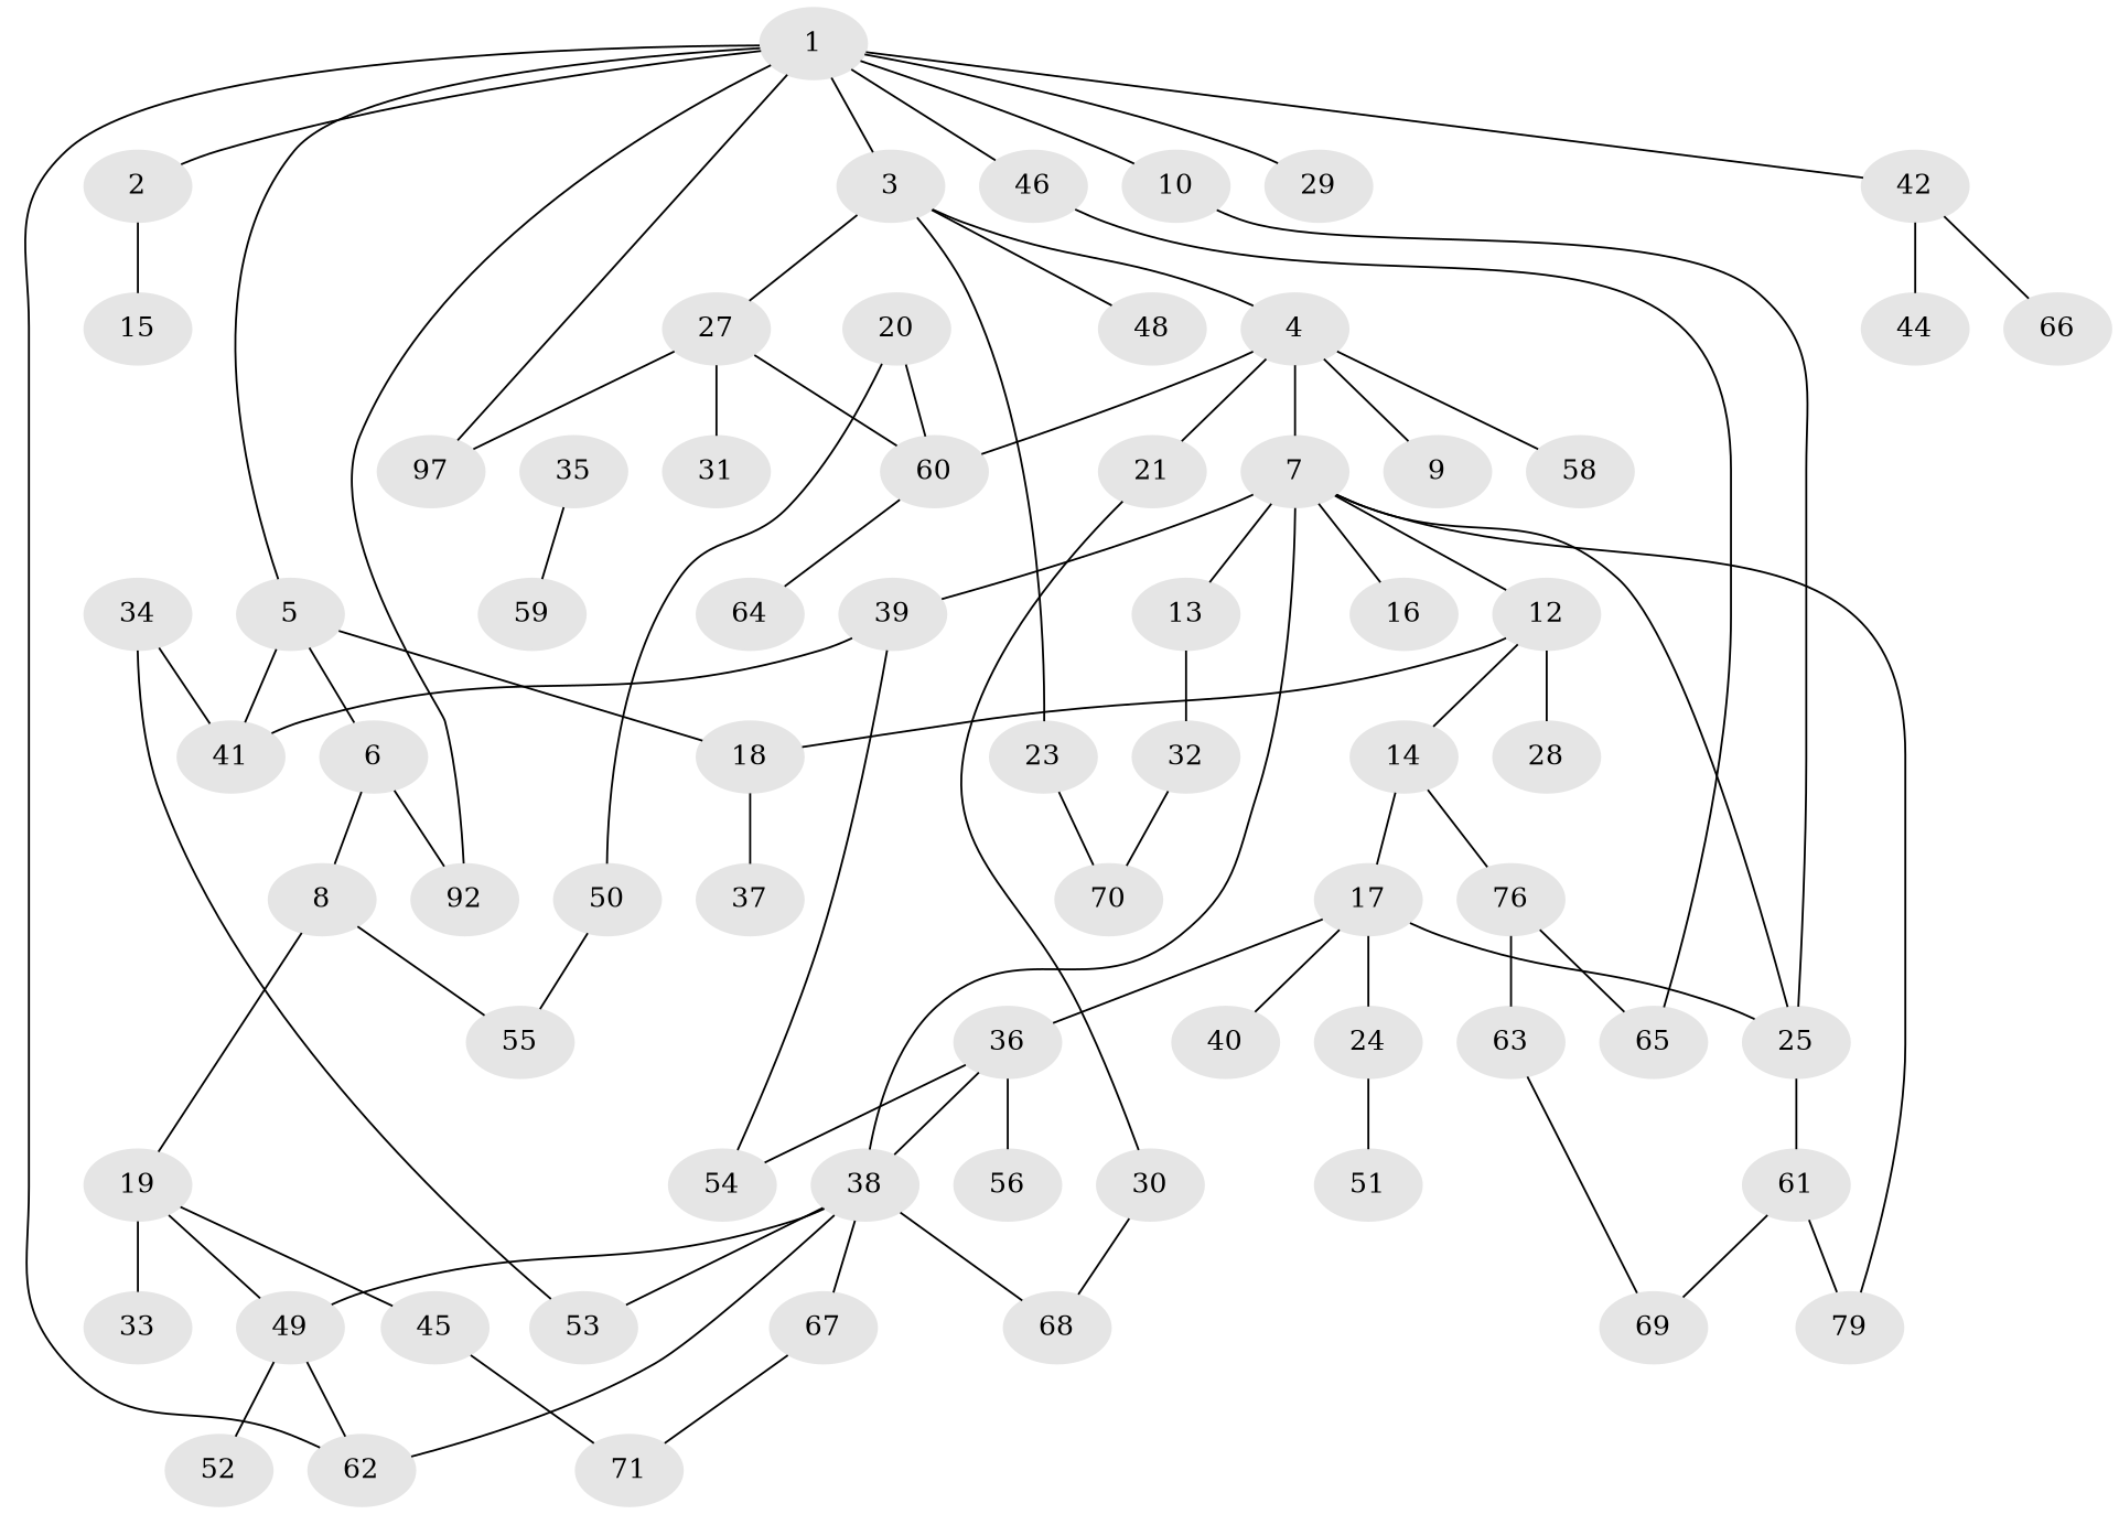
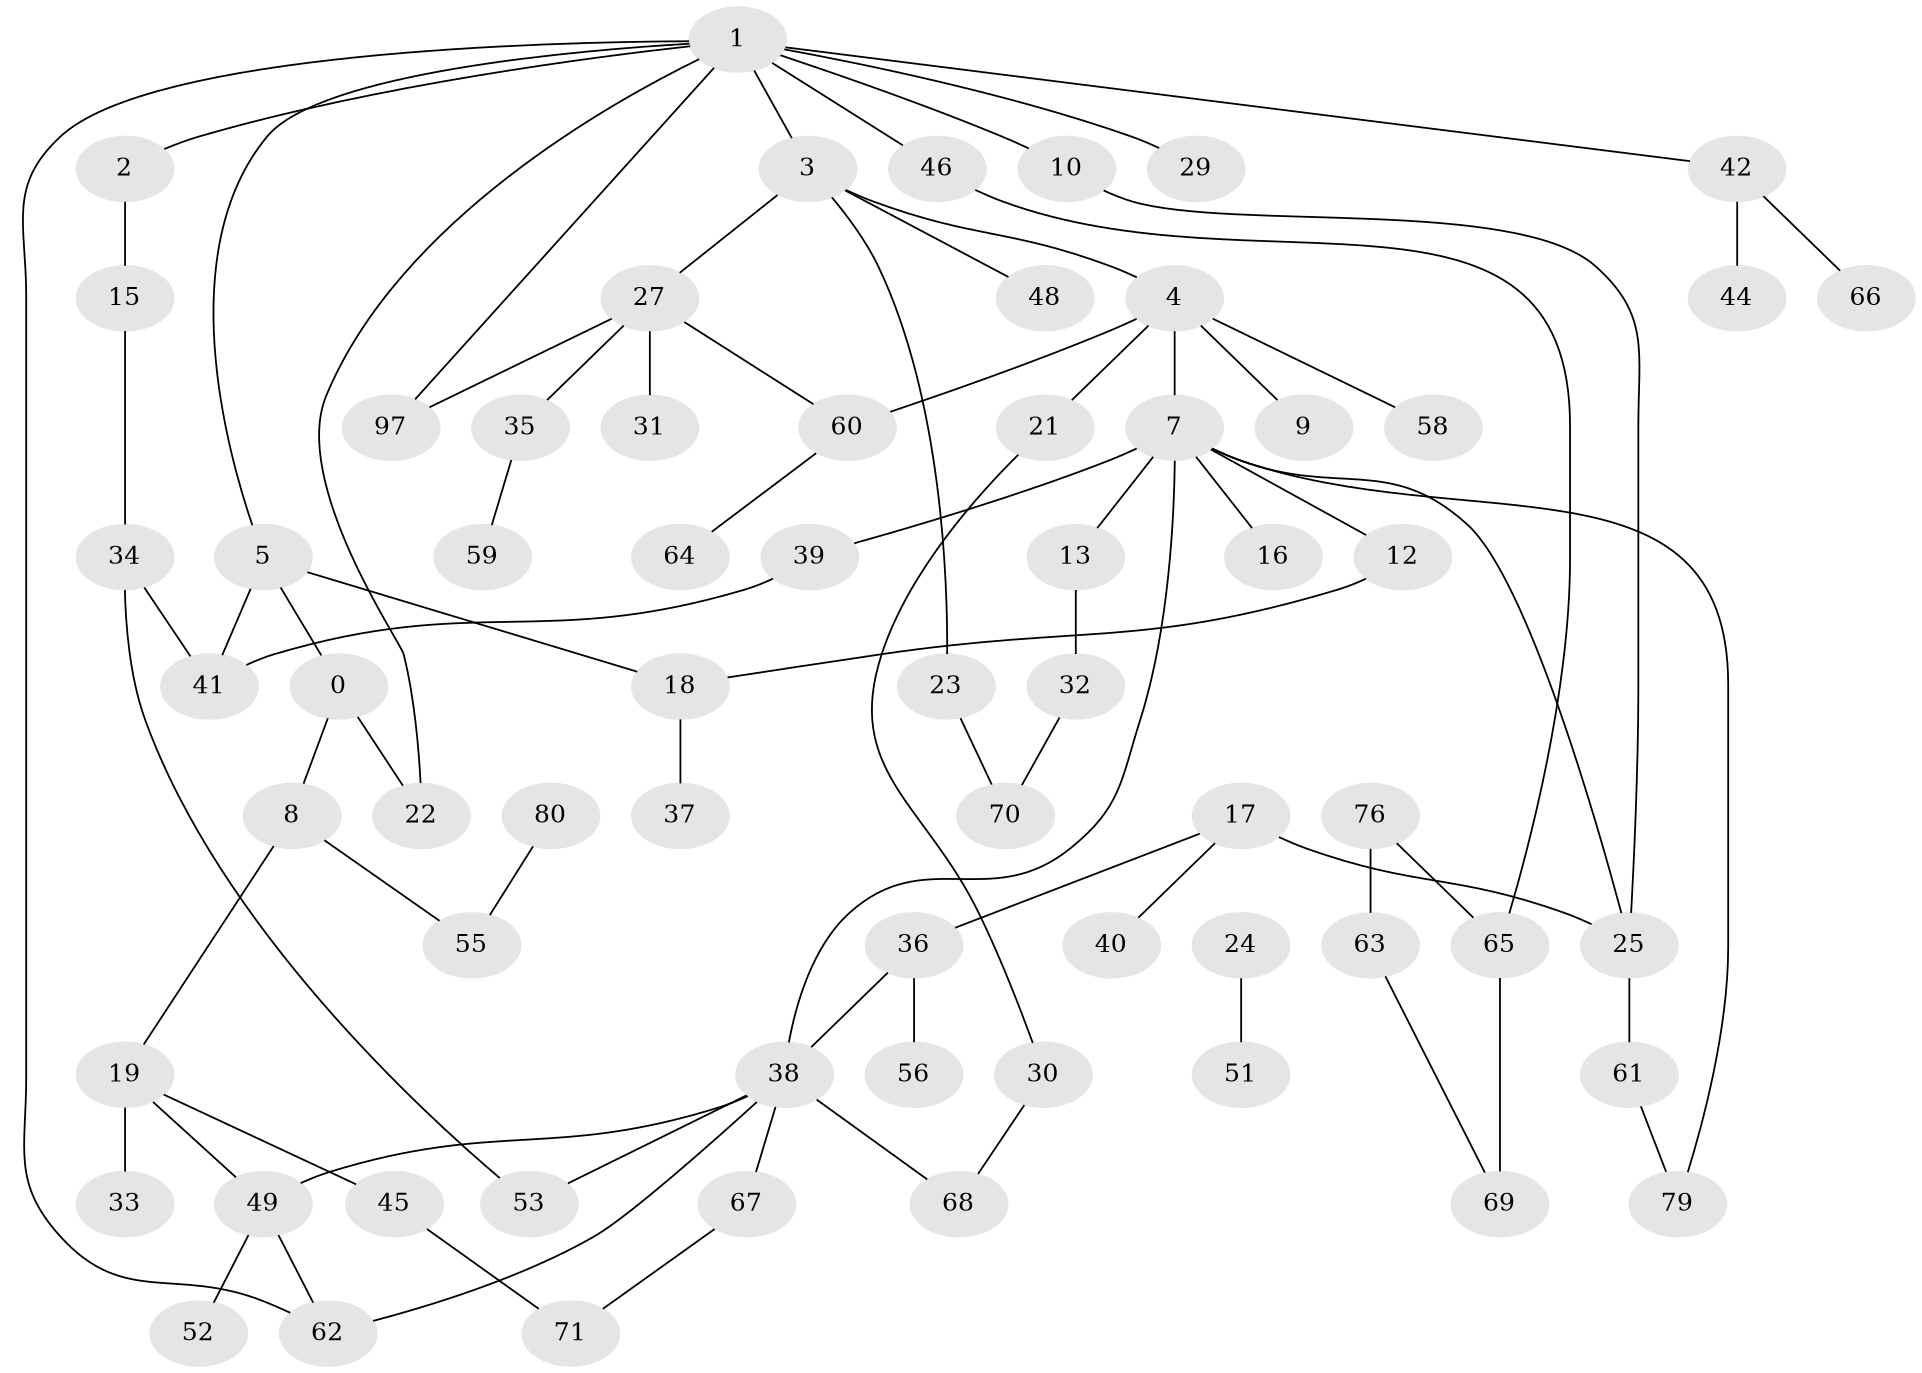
  graph {
    node [color=gray90 style=filled]
    1
    2
    3
    5
    10
-   22 [label=92]
+   22
    29
    42
    46
    n10 [label=97]
    62
    15
    4
    23
    27
    48
-   6
+   6 [label=0]
    18
    41
    25
    44
    66
    65
    34
    7
    9
    21
    58
    60
    70
    31
    35
    12
    13
    16
    38
    39
    n38 [label=79]
    30
    64
    8
    37
    53
    19
    55
-   14
-   28
    32
    61
    49
    68
    67
-   54
    33
    45
-   20
-   50
+   50 [label=80]
    17
    n59 [label=76]
    24
    36
    40
    63
    51
    56
    71
    52
    69
    59
    1 -- 2
    1 -- 3
    1 -- 5
    1 -- 10
    1 -- 22
    1 -- 29
    1 -- 42
    1 -- 46
    1 -- n10
    1 -- 62
    2 -- 15
    3 -- 4
    3 -- 23
    3 -- 27
    3 -- 48
    5 -- 6
    5 -- 18
    5 -- 41
    10 -- 25
    42 -- 44
    42 -- 66
    46 -- 65
+   15 -- 34
    4 -- 7
    4 -- 9
    4 -- 21
    4 -- 58
    4 -- 60
    23 -- 70
    27 -- n10
    27 -- 60
    27 -- 31
+   27 -- 35
    6 -- 22
    6 -- 8
    18 -- 37
    25 -- 61
    34 -- 41
    34 -- 53
    7 -- 25
    7 -- 12
    7 -- 13
    7 -- 16
    7 -- 38
    7 -- 39
    7 -- n38
    21 -- 30
    60 -- 64
    35 -- 59
    12 -- 18
-   12 -- 14
-   12 -- 28
    13 -- 32
    38 -- 62
    38 -- 53
    38 -- 49
    38 -- 68
    38 -- 67
    39 -- 41
-   39 -- 54
    30 -- 68
    8 -- 19
    8 -- 55
    19 -- 49
    19 -- 33
    19 -- 45
-   14 -- 17
-   14 -- n59
    32 -- 70
    61 -- n38
-   61 -- 69
+   65 -- 69
    49 -- 62
    49 -- 52
    67 -- 71
    45 -- 71
-   20 -- 60
-   20 -- 50
    50 -- 55
    17 -- 25
-   17 -- 24
    17 -- 36
    17 -- 40
    n59 -- 65
    n59 -- 63
    24 -- 51
    36 -- 38
-   36 -- 54
    36 -- 56
    63 -- 69
  }
